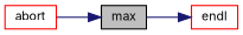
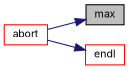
  digraph {
    fontname=Inter
    rankdir=LR
    node [color=red fontname=Inter fontsize=10 shape=record]
    edge [color=midnightblue fontname=Inter fontsize=10 labelfontname=FreeSans labelfontsize=10 style=solid]
    n1 [color=black fillcolor=grey75 fontcolor=black height=0.2 label=max style=filled width=0.4]
    n2 [height=0.2 label=endl width=0.4]
    n3 [height=0.2 label=abort width=0.4]
-   n1 -> n2
+   n3 -> n2
    n3 -> n1
  }
